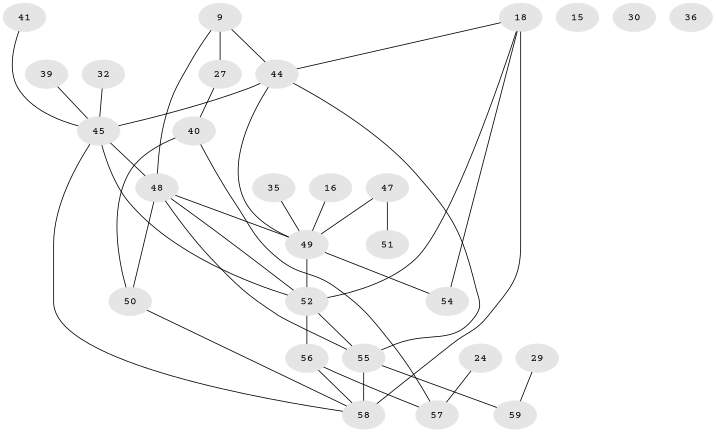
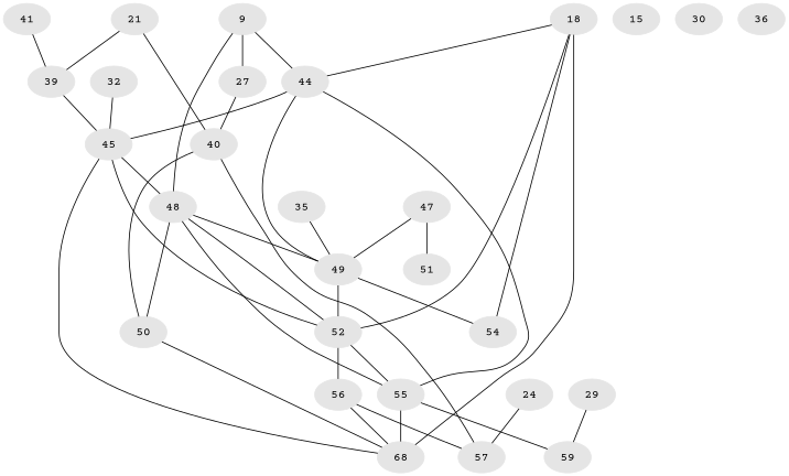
  graph {
    fontname="Courier Prime"
    node [color=gray90 fontname="Courier Prime" style=filled]
    edge [fontname="Courier Prime"]
    n1 [label=27 super="+19"]
    40 [super="+27"]
    9
    44 [super="+4+3"]
    48 [super="+46"]
    49 [super="+33"]
    45 [super="+28+26+42"]
    55 [super="+13"]
    52 [super="+25+31"]
    50 [super="+7"]
    15
    54
-   16
    18 [super="+11"]
-   58 [super="+37+14"]
+   58 [super="+37+14" label=68]
    56 [super="+43"]
+   21
    39
    57 [super="+53"]
    24
    59 [super="+1+6"]
    29
    30
    32
    35
    36
    41
    47
    51
    n1 -- 40 [weight=3]
    40 -- 50
    40 -- 57 [weight=2]
    9 -- n1 [weight=2]
    9 -- 44
    9 -- 48
    44 -- 49
    44 -- 45
    44 -- 55
    48 -- 49 [weight=2]
    48 -- 55
    48 -- 52
    48 -- 50
    49 -- 52
    49 -- 54
    45 -- 48 [weight=2]
    45 -- 52
    45 -- 58
    55 -- 58 [weight=2]
    55 -- 59
    52 -- 55
    52 -- 56
    50 -- 58 [weight=2]
-   16 -- 49
    18 -- 44
    18 -- 52
    18 -- 54 [weight=2]
    18 -- 58 [weight=3]
    56 -- 58
    56 -- 57 [weight=2]
+   21 -- 40
+   21 -- 39
    39 -- 45
    24 -- 57
    29 -- 59
    32 -- 45
    35 -- 49
-   41 -- 45
+   41 -- 39
    47 -- 49
    47 -- 51
  }
